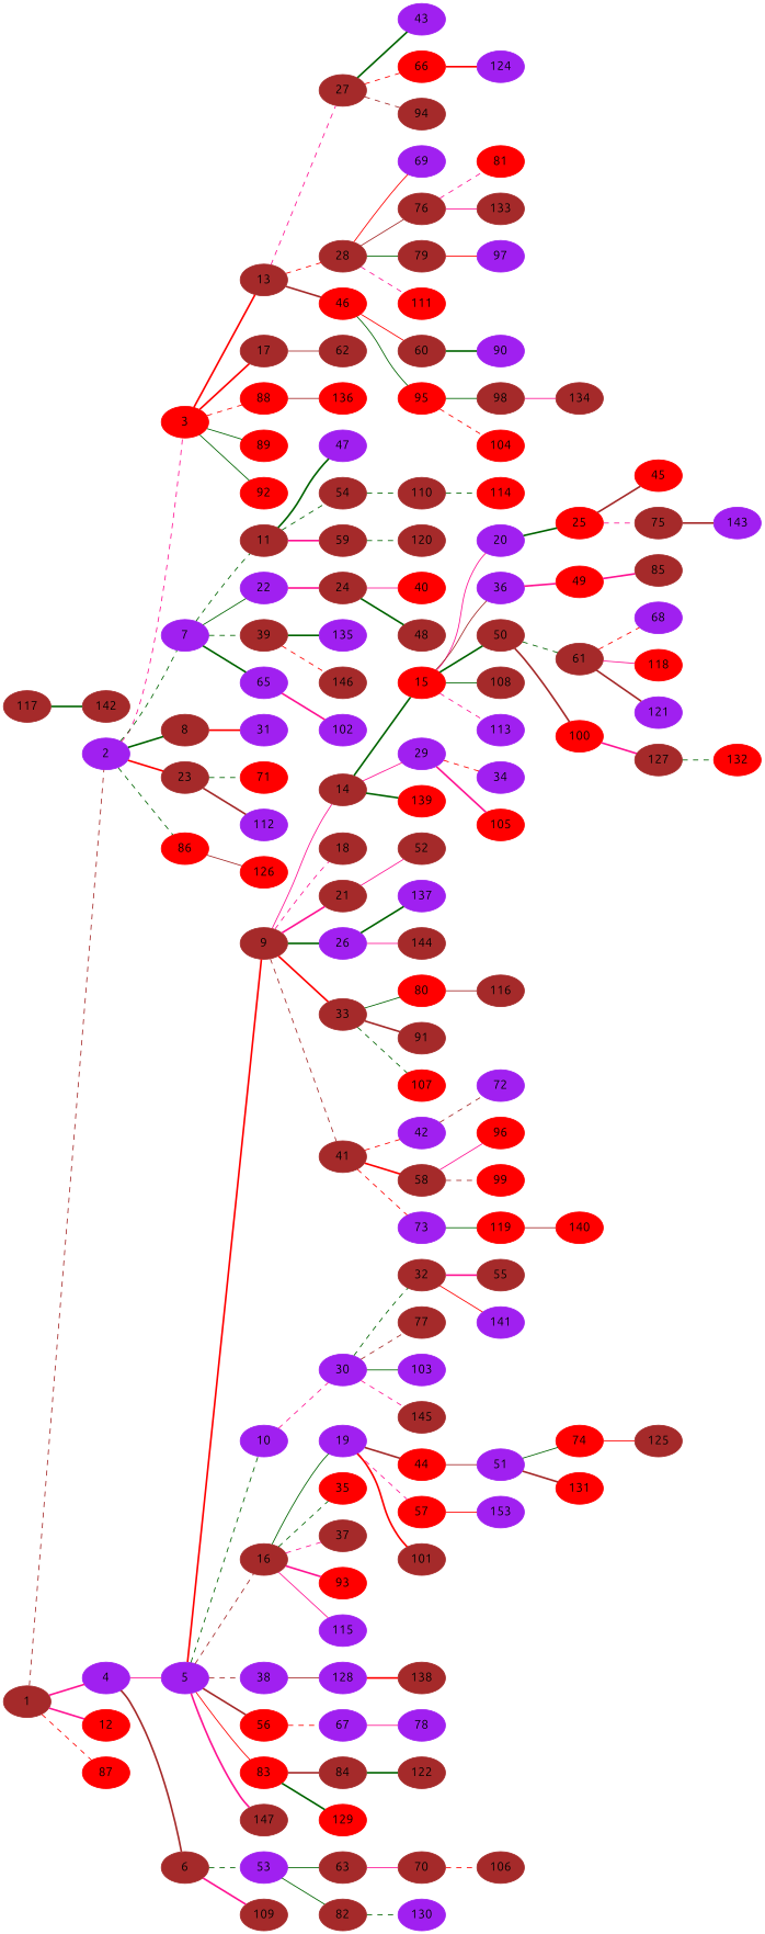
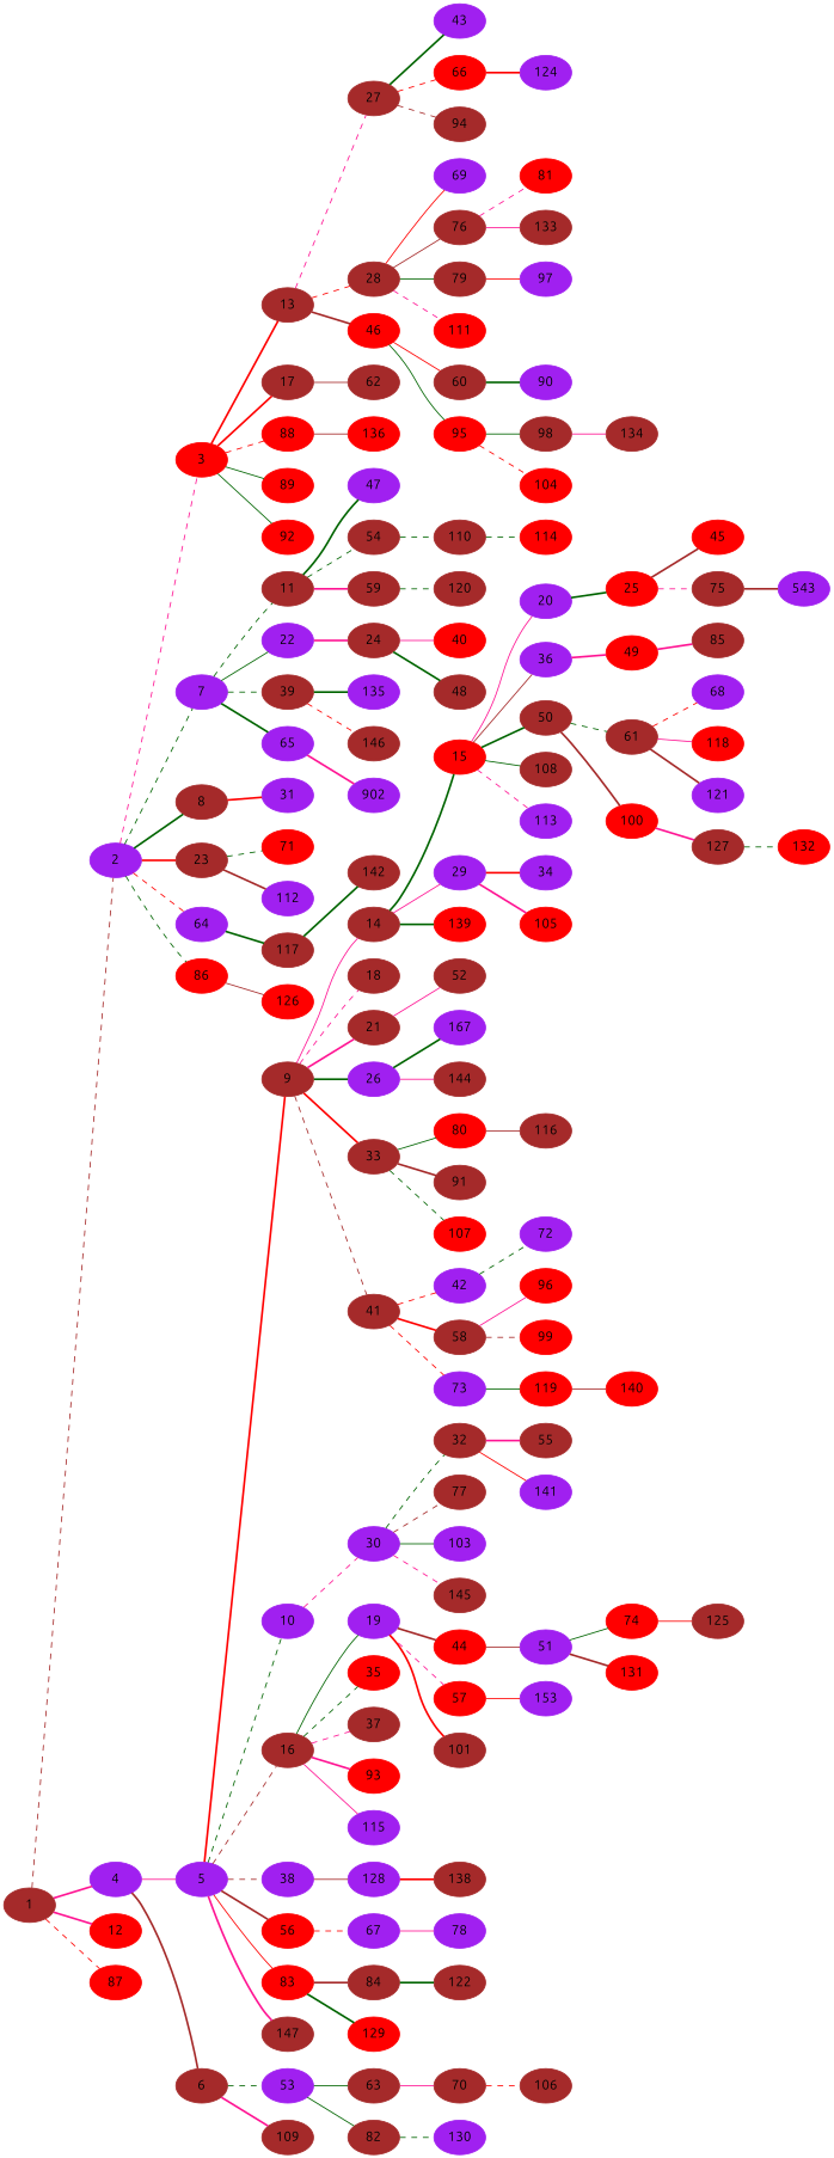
  graph {
    fontname=Ubuntu
    rankdir=LR
    node [color=brown fontname=Ubuntu style=filled]
    edge [color=darkgreen fontname=Ubuntu style=bold]
    2 [color=purple]
    1
    4 [color=purple]
    12 [color=red]
    87 [color=red]
    3 [color=red]
    7 [color=purple]
    8
    23
+   64 [color=purple]
    86 [color=red]
    5 [color=purple]
    6
    13
    17
    88 [color=red]
    89 [color=red]
    92 [color=red]
    11
    22 [color=purple]
    39
    65 [color=purple]
    31 [color=purple]
    71 [color=red]
    112 [color=purple]
    117
    126 [color=red]
    27
    28
    46 [color=red]
    62
    136 [color=red]
    9
    10 [color=purple]
    16
    38 [color=purple]
    56 [color=red]
    83 [color=red]
    147
    53 [color=purple]
    109
    14
    18
    21
    26 [color=purple]
    33
    41
    30 [color=purple]
    19 [color=purple]
    35 [color=red]
    37
    93 [color=red]
    115 [color=purple]
    128 [color=purple]
    67 [color=purple]
    84
    129 [color=red]
    63
    82
    47 [color=purple]
    54
    59
    24
    135 [color=purple]
    146
-   102 [color=purple]
+   102 [color=purple label=902]
    15 [color=red]
    29 [color=purple]
    139 [color=red]
    52
-   137 [color=purple]
+   137 [color=purple label=167]
    144
    80 [color=red]
    91
    107 [color=red]
    42 [color=purple]
    58
    73 [color=purple]
    32
    77
    103 [color=purple]
    145
    110
    120
    43 [color=purple]
    66 [color=red]
    94
    69 [color=purple]
    76
    79
    111 [color=red]
    60
    95 [color=red]
    20 [color=purple]
    36 [color=purple]
    50
    108
    113 [color=purple]
    34 [color=purple]
    105 [color=red]
    25 [color=red]
    49 [color=red]
    61
    100 [color=red]
    44 [color=red]
    57 [color=red]
    101
    51 [color=purple]
    n109 [color=purple label=153]
    45 [color=red]
    75
    40 [color=red]
    48
-   143 [color=purple]
+   143 [color=purple label=543]
    124 [color=purple]
    81 [color=red]
    133
    97 [color=purple]
    55
    141 [color=purple]
    116
    85
    138
    72 [color=purple]
    96 [color=red]
    99 [color=red]
    119 [color=red]
    74 [color=red]
    131 [color=red]
    90 [color=purple]
    98
    104 [color=red]
    68 [color=purple]
    118 [color=red]
    121 [color=purple]
    127
    125
    70
    130 [color=purple]
    114 [color=red]
    78 [color=purple]
    106
    142
    140 [color=red]
    122
    134
    132 [color=red]
    2 -- 3 [color=deeppink style=dashed]
    2 -- 7 [style=dashed]
    2 -- 8
    2 -- 23 [color=red]
+   2 -- 64 [color=red style=dashed]
    2 -- 86 [style=dashed]
    1 -- 2 [color=brown style=dashed]
    1 -- 4 [color=deeppink]
    1 -- 12 [color=deeppink]
    1 -- 87 [color=red style=dashed]
    4 -- 5 [color=deeppink style=solid]
    4 -- 6 [color=brown]
    3 -- 13 [color=red]
    3 -- 17 [color=red]
    3 -- 88 [color=red style=dashed]
    3 -- 89 [style=solid]
    3 -- 92 [style=solid]
    7 -- 11 [style=dashed]
    7 -- 22 [style=solid]
    7 -- 39 [style=dashed]
    7 -- 65
    8 -- 31 [color=red]
    23 -- 71 [style=dashed]
    23 -- 112 [color=brown]
+   64 -- 117
    86 -- 126 [color=brown style=solid]
    5 -- 9 [color=red]
    5 -- 10 [style=dashed]
    5 -- 16 [color=brown style=dashed]
    5 -- 38 [color=brown style=dashed]
    5 -- 56 [color=brown]
    5 -- 83 [color=red style=solid]
    5 -- 147 [color=deeppink]
    6 -- 53 [style=dashed]
    6 -- 109 [color=deeppink]
    13 -- 27 [color=deeppink style=dashed]
    13 -- 28 [color=red style=dashed]
    13 -- 46 [color=brown]
    17 -- 62 [color=brown style=solid]
    88 -- 136 [color=brown style=solid]
    11 -- 47
    11 -- 54 [style=dashed]
    11 -- 59 [color=deeppink]
    22 -- 24 [color=deeppink]
    39 -- 135
    39 -- 146 [color=red style=dashed]
    65 -- 102 [color=deeppink]
    117 -- 142
    27 -- 43
    27 -- 66 [color=red style=dashed]
    27 -- 94 [color=brown style=dashed]
    28 -- 69 [color=red style=solid]
    28 -- 76 [color=brown style=solid]
    28 -- 79 [style=solid]
    28 -- 111 [color=deeppink style=dashed]
    46 -- 60 [color=red style=solid]
    46 -- 95 [style=solid]
    9 -- 14 [color=deeppink style=solid]
    9 -- 18 [color=deeppink style=dashed]
    9 -- 21 [color=deeppink]
    9 -- 26
    9 -- 33 [color=red]
    9 -- 41 [color=brown style=dashed]
    10 -- 30 [color=deeppink style=dashed]
    16 -- 19 [style=solid]
    16 -- 35 [style=dashed]
    16 -- 37 [color=deeppink style=dashed]
    16 -- 93 [color=deeppink]
    16 -- 115 [color=deeppink style=solid]
    38 -- 128 [color=brown style=solid]
    56 -- 67 [color=red style=dashed]
    83 -- 84 [color=brown]
    83 -- 129
    53 -- 63 [style=solid]
    53 -- 82 [style=solid]
    14 -- 15
    14 -- 29 [color=deeppink style=solid]
    14 -- 139
    21 -- 52 [color=deeppink style=solid]
    26 -- 137
    26 -- 144 [color=deeppink style=solid]
    33 -- 80 [style=solid]
    33 -- 91 [color=brown]
    33 -- 107 [style=dashed]
    41 -- 42 [color=red style=dashed]
    41 -- 58 [color=red]
    41 -- 73 [color=red style=dashed]
    30 -- 32 [style=dashed]
    30 -- 77 [color=brown style=dashed]
    30 -- 103 [style=solid]
    30 -- 145 [color=deeppink style=dashed]
    19 -- 44 [color=brown]
    19 -- 57 [color=deeppink style=dashed]
    19 -- 101 [color=red]
    128 -- 138 [color=red]
    67 -- 78 [color=deeppink style=solid]
    84 -- 122
    63 -- 70 [color=deeppink style=solid]
    82 -- 130 [style=dashed]
    54 -- 110 [style=dashed]
    59 -- 120 [style=dashed]
    24 -- 40 [color=deeppink style=solid]
    24 -- 48
    15 -- 20 [color=deeppink style=solid]
    15 -- 36 [color=brown style=solid]
    15 -- 50
    15 -- 108 [style=solid]
    15 -- 113 [color=deeppink style=dashed]
-   29 -- 34 [color=red style=dashed]
+   29 -- 34 [color=red]
    29 -- 105 [color=deeppink]
    80 -- 116 [color=brown style=solid]
-   42 -- 72 [color=brown style=dashed]
+   42 -- 72 [style=dashed]
    58 -- 96 [color=deeppink style=solid]
    58 -- 99 [color=brown style=dashed]
    73 -- 119 [style=solid]
    32 -- 55 [color=deeppink]
    32 -- 141 [color=red style=solid]
    110 -- 114 [style=dashed]
    66 -- 124 [color=red]
    76 -- 81 [color=deeppink style=dashed]
    76 -- 133 [color=deeppink style=solid]
    79 -- 97 [color=red style=solid]
    60 -- 90
    95 -- 98 [style=solid]
    95 -- 104 [color=red style=dashed]
    20 -- 25
    36 -- 49 [color=deeppink]
    50 -- 61 [style=dashed]
    50 -- 100 [color=brown]
    25 -- 45 [color=brown]
    25 -- 75 [color=deeppink style=dashed]
    49 -- 85 [color=deeppink]
    61 -- 68 [color=red style=dashed]
    61 -- 118 [color=deeppink style=solid]
    61 -- 121 [color=brown]
    100 -- 127 [color=deeppink]
    44 -- 51 [color=brown style=solid]
    57 -- n109 [color=red style=solid]
    51 -- 74 [style=solid]
    51 -- 131 [color=brown]
    75 -- 143 [color=brown]
    119 -- 140 [color=brown style=solid]
    74 -- 125 [color=red style=solid]
    98 -- 134 [color=deeppink style=solid]
    127 -- 132 [style=dashed]
    70 -- 106 [color=red style=dashed]
  }
